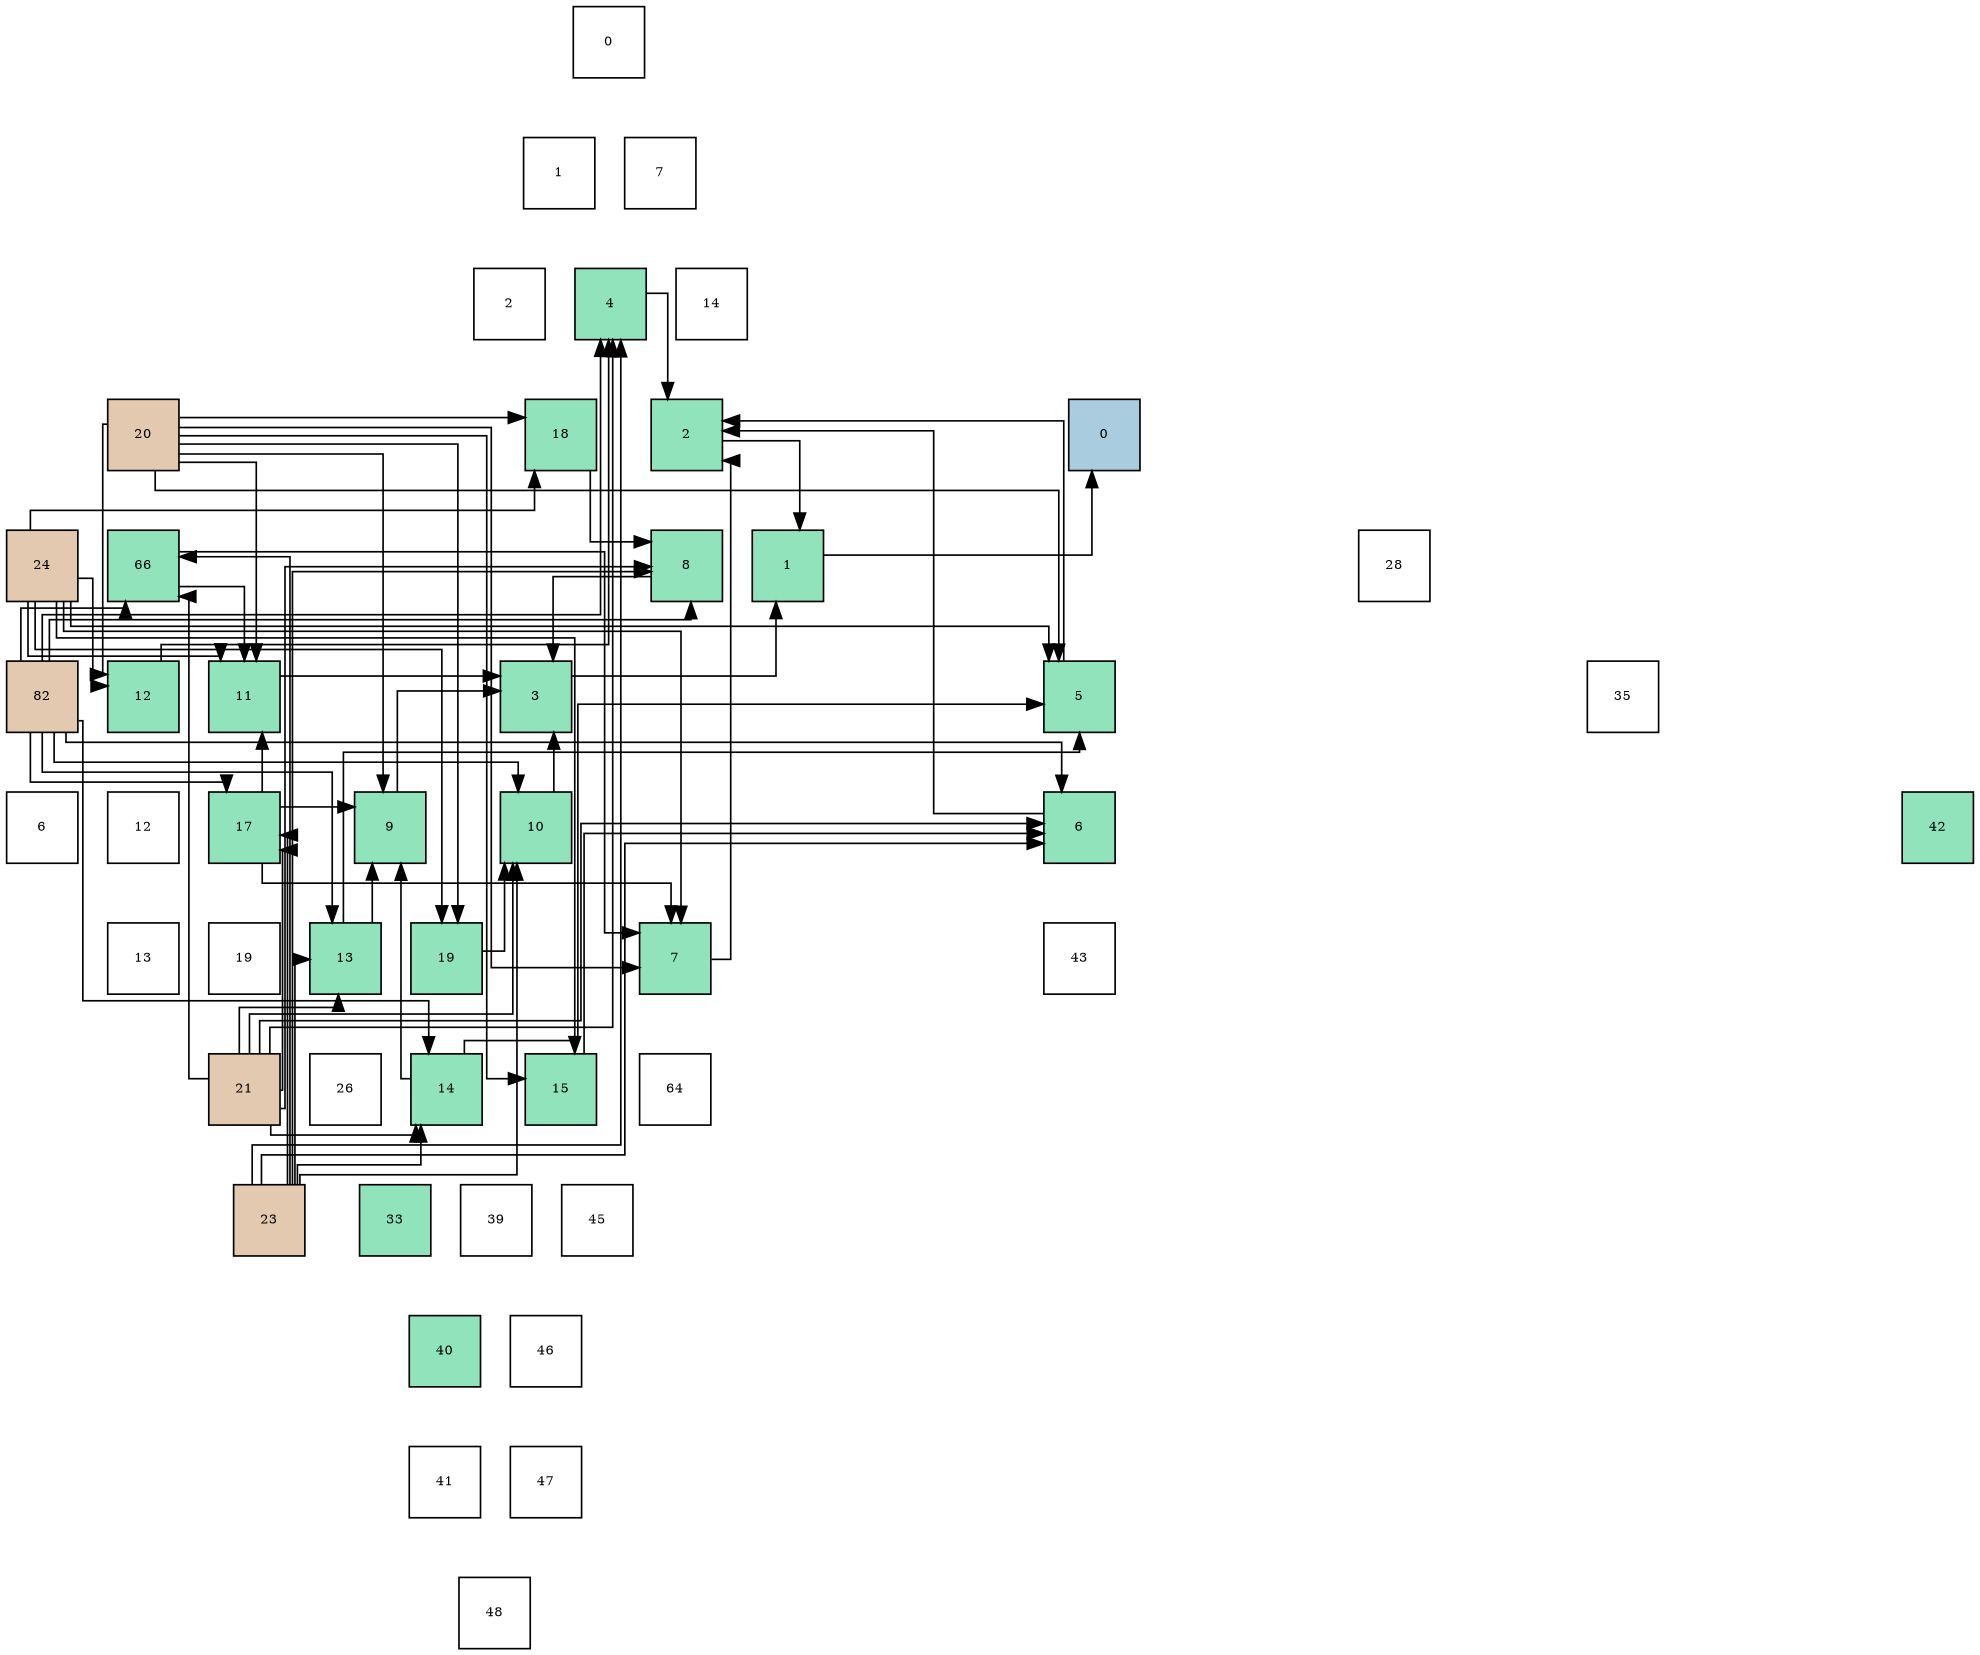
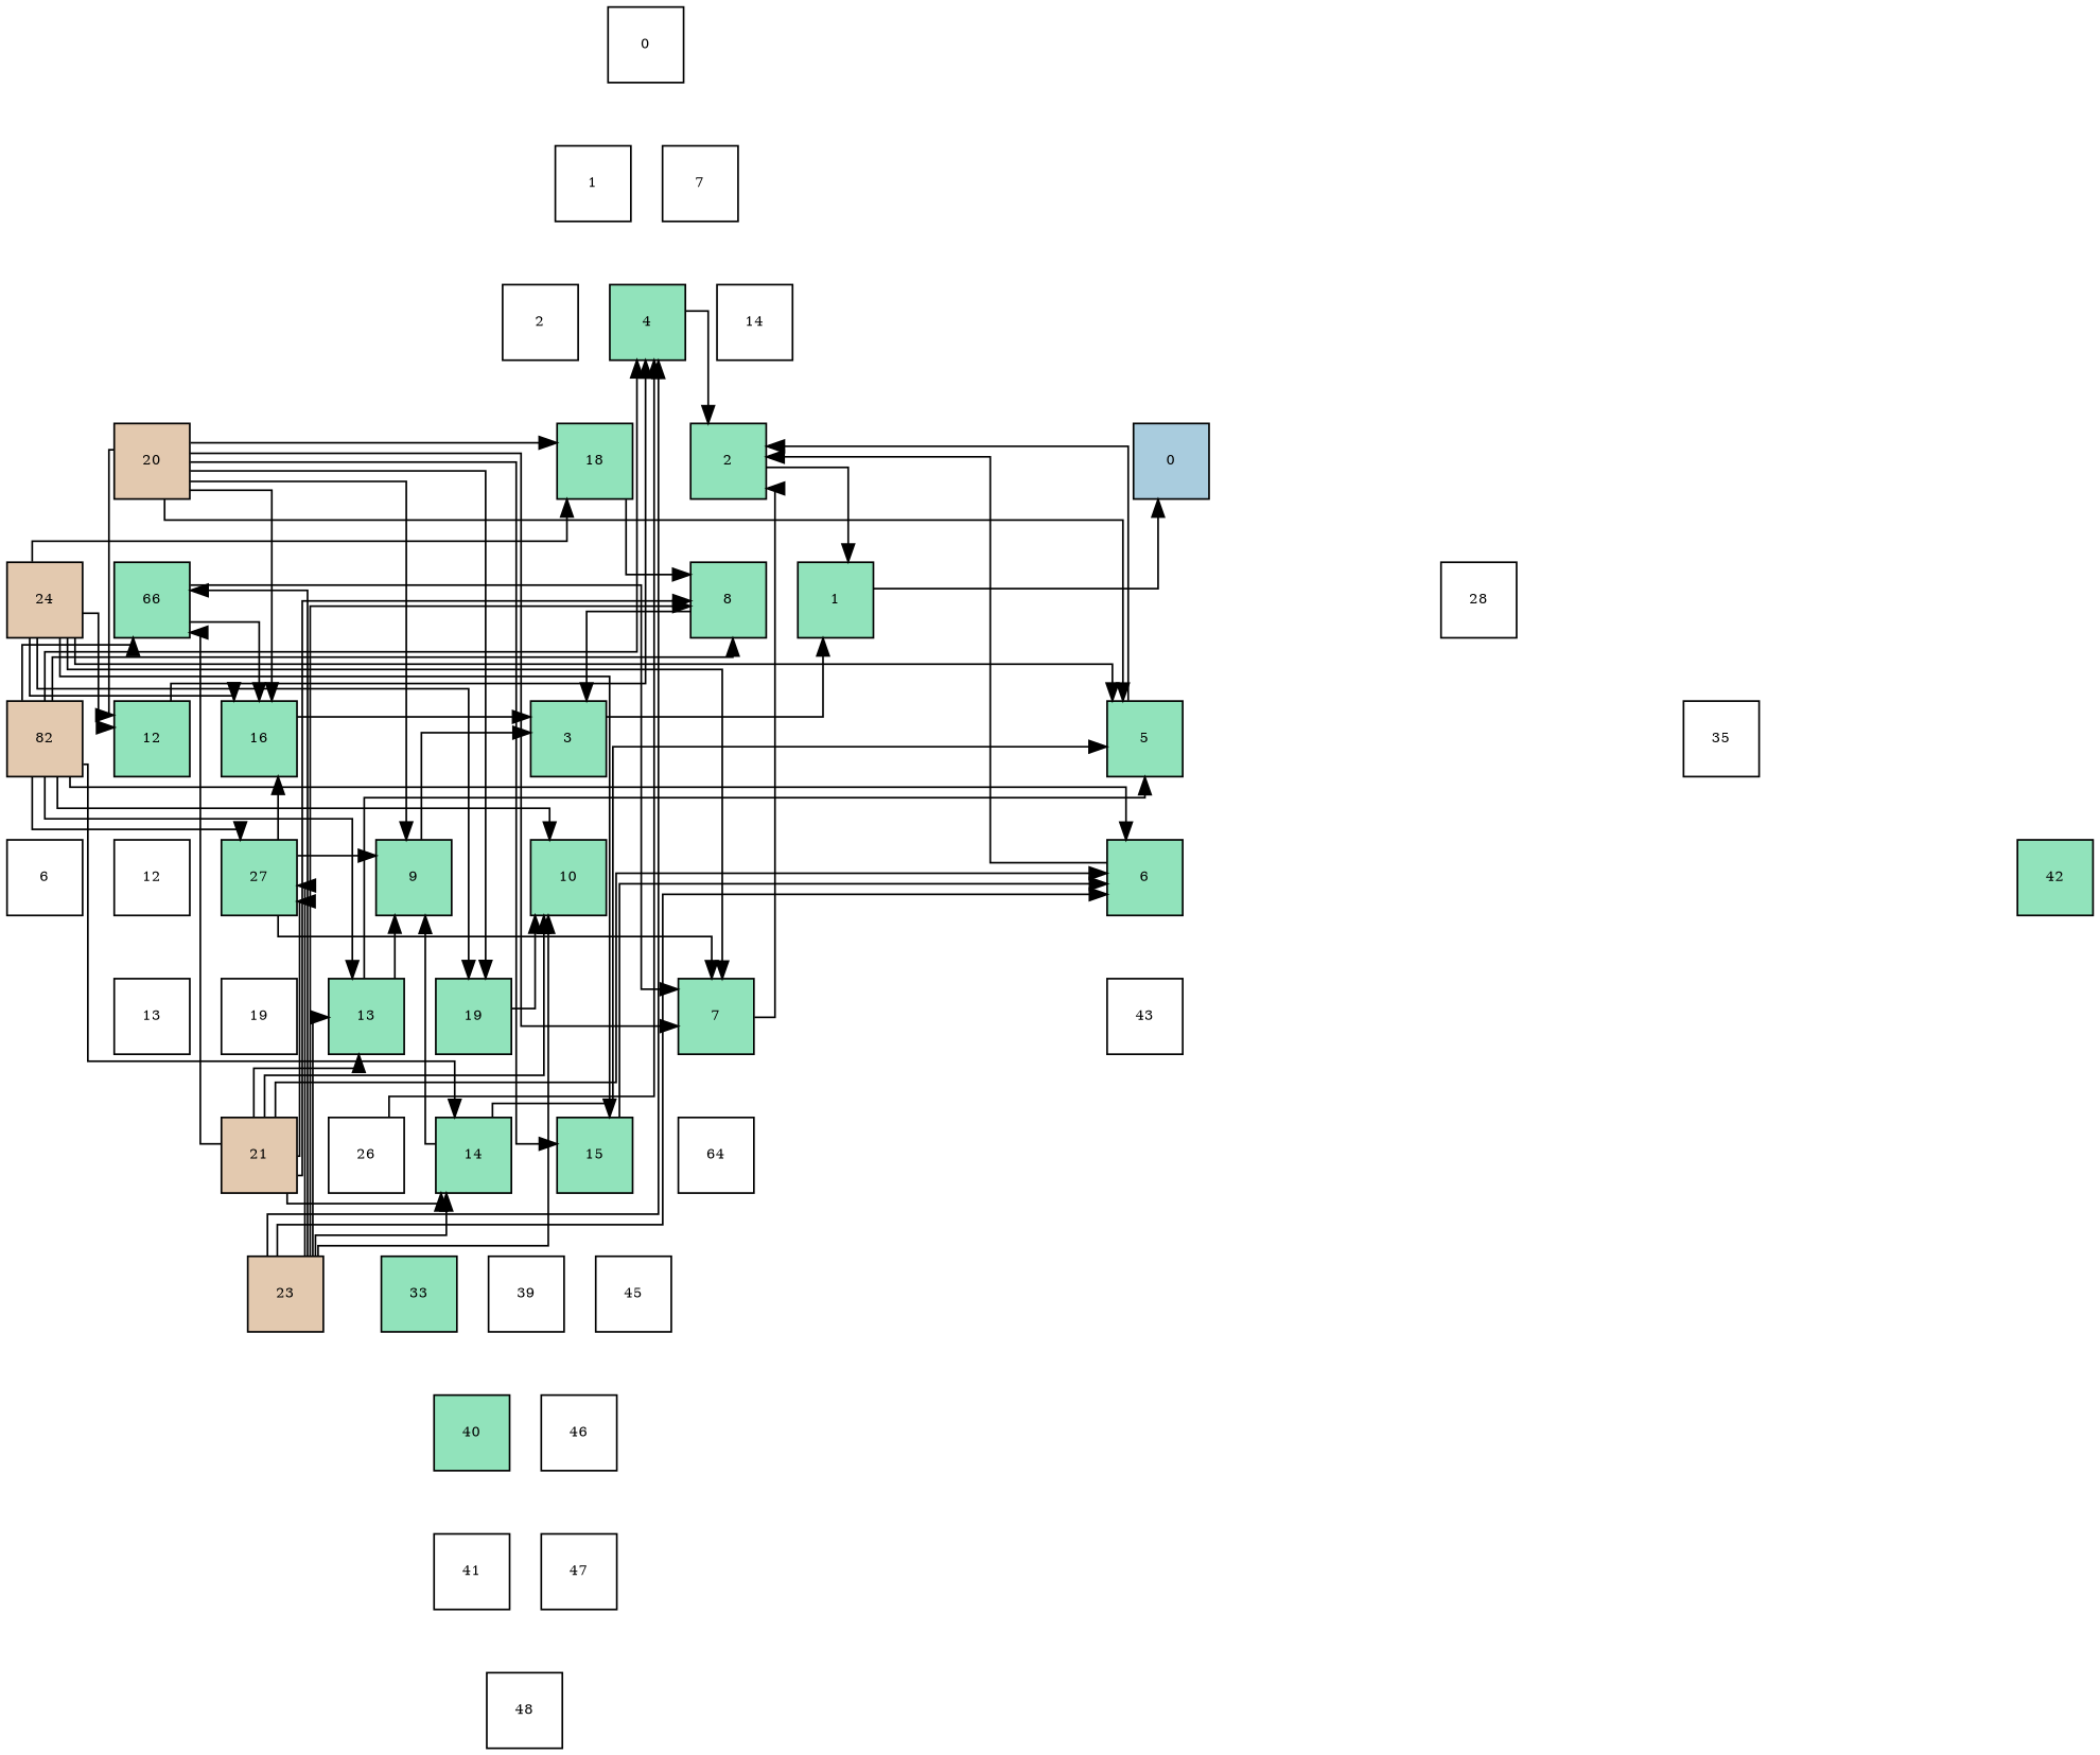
  digraph {
    rank=same
    rankdir=TB
    splines=ortho
    node [fillcolor="#91e3bb" fixedsize=true fontsize=8 shape=square style=filled]
    edge [constraint=true style=invis]
    n1 [fillcolor="#ffffff" label=0 width=0.6]
    n2 [fillcolor="#ffffff" label=1 width=0.6]
    n3 [fillcolor="#ffffff" label=7 width=0.6]
    n4 [fillcolor="#ffffff" label=2 width=0.6]
    n5 [label=4 width=0.6]
    n6 [fillcolor="#ffffff" label=14 width=0.6]
    n7 [fillcolor="#e3c9af" label=20 width=0.6]
    n8 [label=18 width=0.6]
    n9 [label=2 width=0.6]
    n10 [fillcolor="#e3c9af" label=24 width=0.6]
    n11 [label=66 width=0.6]
    n12 [label=12 width=0.6]
-   n13 [label=11 width=0.6]
+   n13 [label=16 width=0.6]
    n14 [label=9 width=0.6]
    n15 [label=5 width=0.6]
    n16 [label=19 width=0.6]
    n17 [label=7 width=0.6]
    n18 [label=15 width=0.6]
    n19 [label=8 width=0.6]
    n20 [fillcolor="#e3c9af" label=82 width=0.6]
    n21 [fillcolor="#ffffff" label=12 width=0.6]
-   n22 [label=17 width=0.6]
+   n22 [label=27 width=0.6]
    n23 [label=3 width=0.6]
    n24 [label=13 width=0.6]
    n25 [label=10 width=0.6]
    n26 [label=6 width=0.6]
    n27 [label=14 width=0.6]
    n28 [fillcolor="#ffffff" label=64 width=0.6]
    n29 [fillcolor="#ffffff" label=39 width=0.6]
    n30 [fillcolor="#ffffff" label=45 width=0.6]
    n31 [fillcolor="#ffffff" label=6 width=0.6]
    n32 [fillcolor="#ffffff" label=13 width=0.6]
    n33 [fillcolor="#ffffff" label=19 width=0.6]
    n34 [fillcolor="#ffffff" label=26 width=0.6]
    n35 [label=33 width=0.6]
    n36 [fillcolor="#ffffff" label=43 width=0.6]
    n37 [fillcolor="#e3c9af" label=21 width=0.6]
    n38 [fillcolor="#a9ccde" label=0 width=0.6]
    n39 [label=1 width=0.6]
    n40 [fillcolor="#e3c9af" label=23 width=0.6]
    n41 [fillcolor="#ffffff" label=28 width=0.6]
    n42 [fillcolor="#ffffff" label=35 width=0.6]
    n43 [label=40 width=0.6]
    n44 [label=42 width=0.6]
    n45 [fillcolor="#ffffff" label=46 width=0.6]
    n46 [fillcolor="#ffffff" label=41 width=0.6]
    n47 [fillcolor="#ffffff" label=47 width=0.6]
    n48 [fillcolor="#ffffff" label=48 width=0.6]
    n1 -> n2
    n1 -> n3
    n2 -> n4
    n2 -> n5
    n3 -> n5
    n3 -> n6
    n4 -> n7
    n4 -> n8
    n5 -> n8
    n5 -> n9 [constraint=false style=vis]
    n5 -> n9
    n6 -> n9
    n6 -> n38
    n7 -> n8 [constraint=false style=vis]
    n7 -> n10
    n7 -> n11
    n7 -> n12 [constraint=false style=vis]
    n7 -> n13 [constraint=false style=vis]
    n7 -> n14 [constraint=false style=vis]
    n7 -> n15 [constraint=false style=vis]
    n7 -> n16 [constraint=false style=vis]
    n7 -> n17 [constraint=false style=vis]
    n7 -> n18 [constraint=false style=vis]
    n8 -> n11
    n8 -> n19 [constraint=false style=vis]
    n8 -> n19
    n9 -> n19
    n9 -> n39 [constraint=false style=vis]
    n9 -> n39
    n10 -> n8 [constraint=false style=vis]
    n10 -> n12 [constraint=false style=vis]
    n10 -> n12
    n10 -> n13 [constraint=false style=vis]
    n10 -> n15 [constraint=false style=vis]
    n10 -> n16 [constraint=false style=vis]
    n10 -> n17 [constraint=false style=vis]
    n10 -> n18 [constraint=false style=vis]
    n10 -> n20
    n11 -> n12
    n11 -> n13 [constraint=false style=vis]
    n11 -> n13
    n11 -> n17 [constraint=false style=vis]
    n12 -> n5 [constraint=false style=vis]
    n12 -> n21
    n12 -> n22
    n13 -> n14
    n13 -> n22
    n13 -> n23 [constraint=false style=vis]
    n14 -> n16
    n14 -> n23 [constraint=false style=vis]
    n14 -> n24
    n15 -> n9 [constraint=false style=vis]
    n15 -> n25
    n15 -> n26
    n16 -> n18
    n16 -> n25 [constraint=false style=vis]
    n16 -> n27
    n17 -> n9 [constraint=false style=vis]
    n17 -> n18
    n17 -> n28
    n18 -> n26 [constraint=false style=vis]
    n18 -> n29
    n18 -> n30
    n19 -> n13
    n19 -> n23 [constraint=false style=vis]
    n19 -> n23
    n20 -> n5 [constraint=false style=vis]
    n20 -> n11 [constraint=false style=vis]
    n20 -> n19 [constraint=false style=vis]
    n20 -> n21
    n20 -> n22 [constraint=false style=vis]
    n20 -> n24 [constraint=false style=vis]
    n20 -> n25 [constraint=false style=vis]
    n20 -> n26 [constraint=false style=vis]
    n20 -> n27 [constraint=false style=vis]
    n20 -> n31
    n21 -> n32
    n21 -> n33
    n22 -> n13 [constraint=false style=vis]
    n22 -> n14 [constraint=false style=vis]
    n22 -> n17 [constraint=false style=vis]
    n22 -> n24
    n22 -> n33
    n23 -> n14
    n23 -> n25
    n23 -> n39 [constraint=false style=vis]
    n24 -> n14 [constraint=false style=vis]
    n24 -> n15 [constraint=false style=vis]
    n24 -> n27
    n24 -> n34
    n25 -> n16
    n25 -> n17
-   n25 -> n23 [constraint=false style=vis]
    n26 -> n9 [constraint=false style=vis]
    n26 -> n17
    n26 -> n36
    n27 -> n14 [constraint=false style=vis]
    n27 -> n15 [constraint=false style=vis]
    n27 -> n29
    n27 -> n35
    n28 -> n30
    n29 -> n43
    n29 -> n45
    n30 -> n45
    n31 -> n32
    n32 -> n37
    n33 -> n34
    n33 -> n37
    n34 -> n35
    n34 -> n40
    n35 -> n43
    n36 -> n28
-   n37 -> n5 [constraint=false style=vis]
+   n34 -> n5 [constraint=false style=vis]
    n37 -> n11 [constraint=false style=vis]
    n37 -> n19 [constraint=false style=vis]
    n37 -> n22 [constraint=false style=vis]
    n37 -> n24 [constraint=false style=vis]
    n37 -> n25 [constraint=false style=vis]
    n37 -> n26 [constraint=false style=vis]
    n37 -> n27 [constraint=false style=vis]
    n37 -> n40
    n38 -> n39
    n38 -> n41
    n39 -> n15
    n39 -> n23
    n39 -> n38 [constraint=false style=vis]
    n40 -> n5 [constraint=false style=vis]
    n40 -> n11 [constraint=false style=vis]
    n40 -> n19 [constraint=false style=vis]
    n40 -> n22 [constraint=false style=vis]
    n40 -> n24 [constraint=false style=vis]
    n40 -> n25 [constraint=false style=vis]
    n40 -> n26 [constraint=false style=vis]
    n40 -> n27 [constraint=false style=vis]
    n41 -> n15
    n41 -> n42
    n42 -> n26
    n42 -> n44
    n43 -> n46
    n43 -> n47
    n44 -> n36
    n45 -> n47
    n46 -> n48
    n47 -> n48
  }
